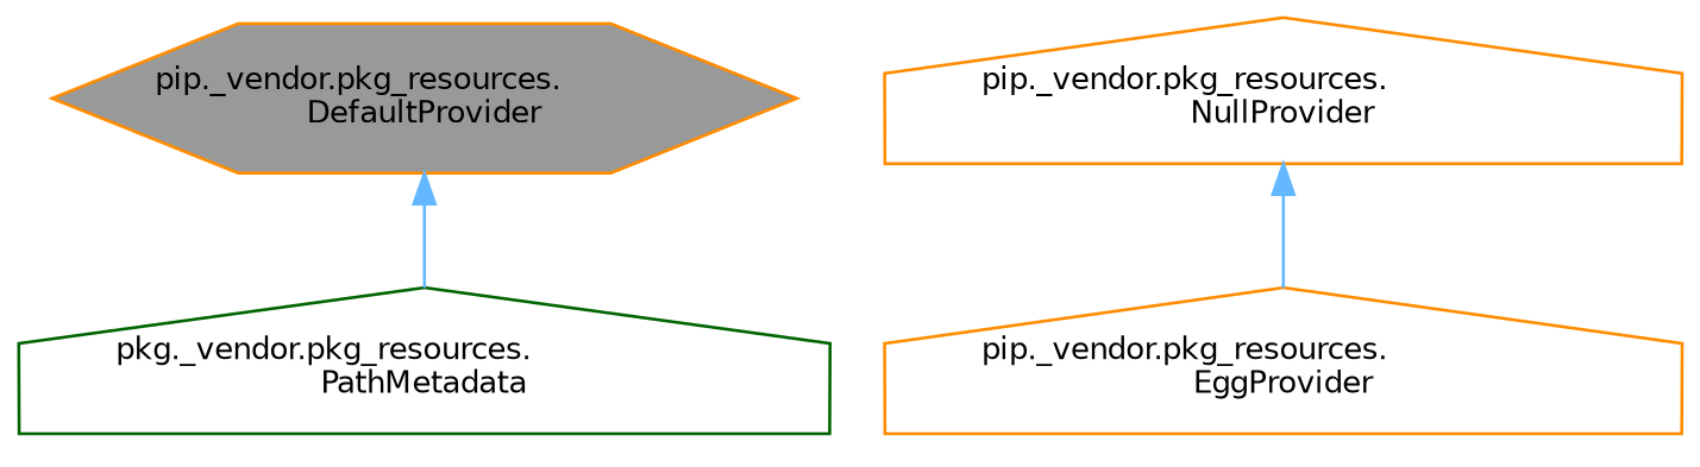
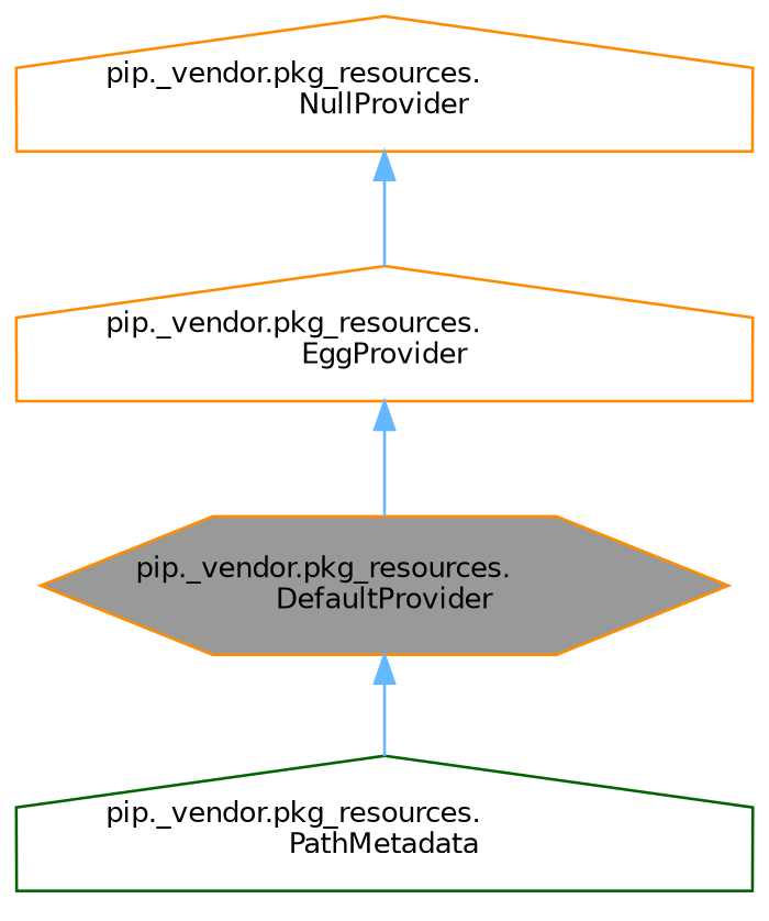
  digraph {
    node [color=darkorange fillcolor=white fontname=Helvetica fontsize=10 shape=house style=filled]
    edge [color=steelblue1 dir=back fontname=Helvetica fontsize=10 labelfontname=Helvetica labelfontsize=10 style=solid]
    n1 [fillcolor=grey60 fontcolor=black height=0.2 label="pip._vendor.pkg_resources.\lDefaultProvider" shape=hexagon width=0.4]
-   n2 [color=darkgreen height=0.2 label="pkg._vendor.pkg_resources.\lPathMetadata" width=0.4]
+   n2 [color=darkgreen height=0.2 label="pip._vendor.pkg_resources.\lPathMetadata" width=0.4]
    n3 [height=0.2 label="pip._vendor.pkg_resources.\lEggProvider" width=0.4]
    n4 [height=0.2 label="pip._vendor.pkg_resources.\lNullProvider" width=0.4]
    n1 -> n2
+   n3 -> n1
    n4 -> n3
  }
